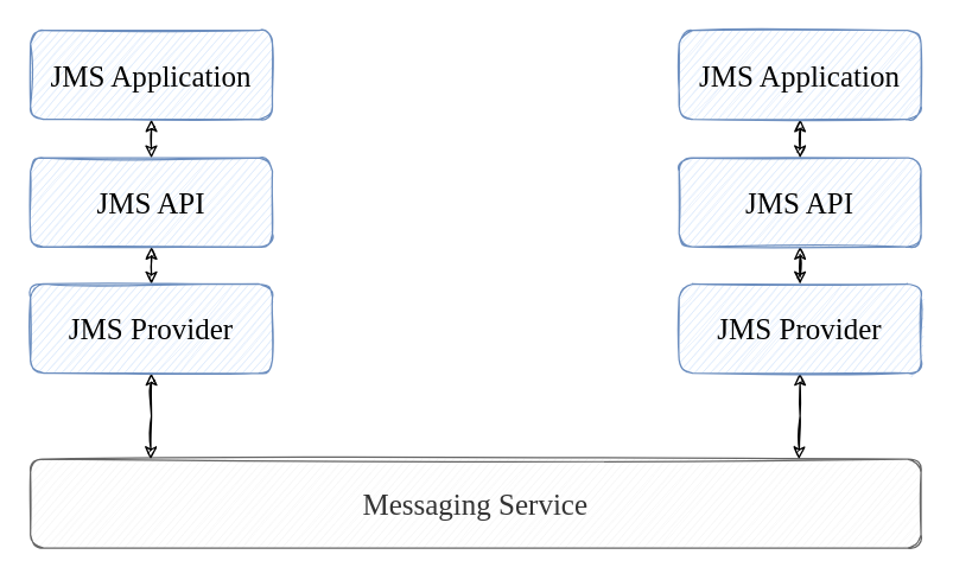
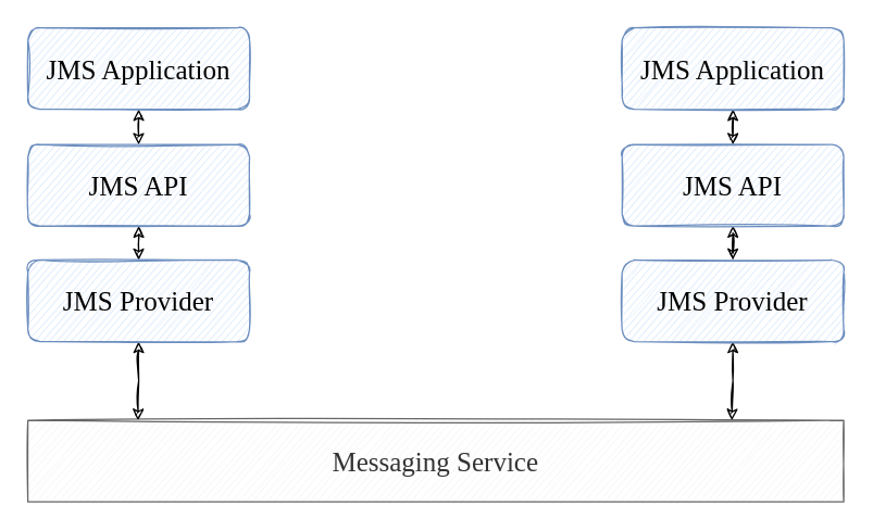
  <mxCell id="0" />
  <mxCell id="1" parent="0" />
  <mxCell id="2" style="edgeStyle=orthogonalEdgeStyle;rounded=0;sketch=1;orthogonalLoop=1;jettySize=auto;html=1;exitX=0.5;exitY=1;exitDx=0;exitDy=0;entryX=0.5;entryY=0;entryDx=0;entryDy=0;fontFamily=Architects Daughter;fontSource=https%3A%2F%2Ffonts.googleapis.com%2Fcss%3Ffamily%3DArchitects%2BDaughter;fontSize=20;startArrow=classic;startFill=1;" edge="1" parent="1" source="3" target="6"><mxGeometry relative="1" as="geometry" /></mxCell>
  <mxCell id="3" value="&lt;div&gt;JMS API&lt;/div&gt;" style="rounded=1;whiteSpace=wrap;html=1;sketch=1;hachureGap=4;fontFamily=Architects Daughter;fontSource=https%3A%2F%2Ffonts.googleapis.com%2Fcss%3Ffamily%3DArchitects%2BDaughter;fontSize=20;fillColor=#dae8fc;strokeColor=#6c8ebf;" parent="1" vertex="1"><mxGeometry x="20" y="106" width="163" height="60" as="geometry" /></mxCell>
- <mxCell id="4" value="Messaging Service" style="rounded=1;whiteSpace=wrap;html=1;sketch=1;hachureGap=4;fontFamily=Architects Daughter;fontSource=https%3A%2F%2Ffonts.googleapis.com%2Fcss%3Ffamily%3DArchitects%2BDaughter;fontSize=20;fillColor=#f5f5f5;strokeColor=#666666;fontColor=#333333;" vertex="1" parent="1"><mxGeometry x="20" y="309" width="600" height="60" as="geometry" /></mxCell>
+ <mxCell id="4" value="Messaging Service" style="whiteSpace=wrap;html=1;sketch=1;hachureGap=4;fontFamily=Architects Daughter;fontSource=https%3A%2F%2Ffonts.googleapis.com%2Fcss%3Ffamily%3DArchitects%2BDaughter;fontSize=20;fillColor=#f5f5f5;strokeColor=#666666;fontColor=#333333;rounded=0;" vertex="1" parent="1"><mxGeometry x="20" y="309" width="600" height="60" as="geometry" /></mxCell>
  <mxCell id="5" style="edgeStyle=orthogonalEdgeStyle;rounded=0;sketch=1;orthogonalLoop=1;jettySize=auto;html=1;entryX=0.135;entryY=0;entryDx=0;entryDy=0;entryPerimeter=0;fontFamily=Architects Daughter;fontSource=https%3A%2F%2Ffonts.googleapis.com%2Fcss%3Ffamily%3DArchitects%2BDaughter;fontSize=20;startArrow=classic;startFill=1;" edge="1" parent="1" source="6" target="4"><mxGeometry relative="1" as="geometry" /></mxCell>
  <mxCell id="6" value="&lt;div&gt;JMS Provider&lt;/div&gt;" style="rounded=1;whiteSpace=wrap;html=1;sketch=1;hachureGap=4;fontFamily=Architects Daughter;fontSource=https%3A%2F%2Ffonts.googleapis.com%2Fcss%3Ffamily%3DArchitects%2BDaughter;fontSize=20;fillColor=#dae8fc;strokeColor=#6c8ebf;" vertex="1" parent="1"><mxGeometry x="20" y="191" width="163" height="60" as="geometry" /></mxCell>
  <mxCell id="7" style="edgeStyle=orthogonalEdgeStyle;rounded=0;sketch=1;orthogonalLoop=1;jettySize=auto;html=1;exitX=0.5;exitY=1;exitDx=0;exitDy=0;entryX=0.5;entryY=0;entryDx=0;entryDy=0;fontFamily=Architects Daughter;fontSource=https%3A%2F%2Ffonts.googleapis.com%2Fcss%3Ffamily%3DArchitects%2BDaughter;fontSize=20;startArrow=classic;startFill=1;" edge="1" parent="1" source="8" target="3"><mxGeometry relative="1" as="geometry" /></mxCell>
  <mxCell id="8" value="JMS Application" style="rounded=1;whiteSpace=wrap;html=1;sketch=1;hachureGap=4;fontFamily=Architects Daughter;fontSource=https%3A%2F%2Ffonts.googleapis.com%2Fcss%3Ffamily%3DArchitects%2BDaughter;fontSize=20;fillColor=#dae8fc;strokeColor=#6c8ebf;" vertex="1" parent="1"><mxGeometry x="20" y="20" width="163" height="60" as="geometry" /></mxCell>
  <mxCell id="9" style="edgeStyle=orthogonalEdgeStyle;rounded=0;sketch=1;orthogonalLoop=1;jettySize=auto;html=1;entryX=0.5;entryY=0;entryDx=0;entryDy=0;fontFamily=Architects Daughter;fontSource=https%3A%2F%2Ffonts.googleapis.com%2Fcss%3Ffamily%3DArchitects%2BDaughter;fontSize=20;startArrow=classic;startFill=1;" edge="1" parent="1" source="10" target="12"><mxGeometry relative="1" as="geometry" /></mxCell>
  <mxCell id="10" value="&lt;div&gt;JMS API&lt;/div&gt;" style="rounded=1;whiteSpace=wrap;html=1;sketch=1;hachureGap=4;fontFamily=Architects Daughter;fontSource=https%3A%2F%2Ffonts.googleapis.com%2Fcss%3Ffamily%3DArchitects%2BDaughter;fontSize=20;fillColor=#dae8fc;strokeColor=#6c8ebf;" vertex="1" parent="1"><mxGeometry x="457" y="106" width="163" height="60" as="geometry" /></mxCell>
  <mxCell id="11" style="edgeStyle=orthogonalEdgeStyle;rounded=0;sketch=1;orthogonalLoop=1;jettySize=auto;html=1;exitX=0.5;exitY=1;exitDx=0;exitDy=0;entryX=0.863;entryY=0;entryDx=0;entryDy=0;entryPerimeter=0;fontFamily=Architects Daughter;fontSource=https%3A%2F%2Ffonts.googleapis.com%2Fcss%3Ffamily%3DArchitects%2BDaughter;fontSize=20;startArrow=classic;startFill=1;" edge="1" parent="1" source="12" target="4"><mxGeometry relative="1" as="geometry" /></mxCell>
  <mxCell id="12" value="JMS Provider" style="rounded=1;whiteSpace=wrap;html=1;sketch=1;hachureGap=4;fontFamily=Architects Daughter;fontSource=https%3A%2F%2Ffonts.googleapis.com%2Fcss%3Ffamily%3DArchitects%2BDaughter;fontSize=20;fillColor=#dae8fc;strokeColor=#6c8ebf;" vertex="1" parent="1"><mxGeometry x="457" y="191" width="163" height="60" as="geometry" /></mxCell>
  <mxCell id="13" style="edgeStyle=orthogonalEdgeStyle;rounded=0;sketch=1;orthogonalLoop=1;jettySize=auto;html=1;fontFamily=Architects Daughter;fontSource=https%3A%2F%2Ffonts.googleapis.com%2Fcss%3Ffamily%3DArchitects%2BDaughter;fontSize=20;startArrow=classic;startFill=1;" edge="1" parent="1" source="14" target="10"><mxGeometry relative="1" as="geometry" /></mxCell>
  <mxCell id="14" value="JMS Application" style="rounded=1;whiteSpace=wrap;html=1;sketch=1;hachureGap=4;fontFamily=Architects Daughter;fontSource=https%3A%2F%2Ffonts.googleapis.com%2Fcss%3Ffamily%3DArchitects%2BDaughter;fontSize=20;fillColor=#dae8fc;strokeColor=#6c8ebf;" vertex="1" parent="1"><mxGeometry x="457" y="20" width="163" height="60" as="geometry" /></mxCell>
